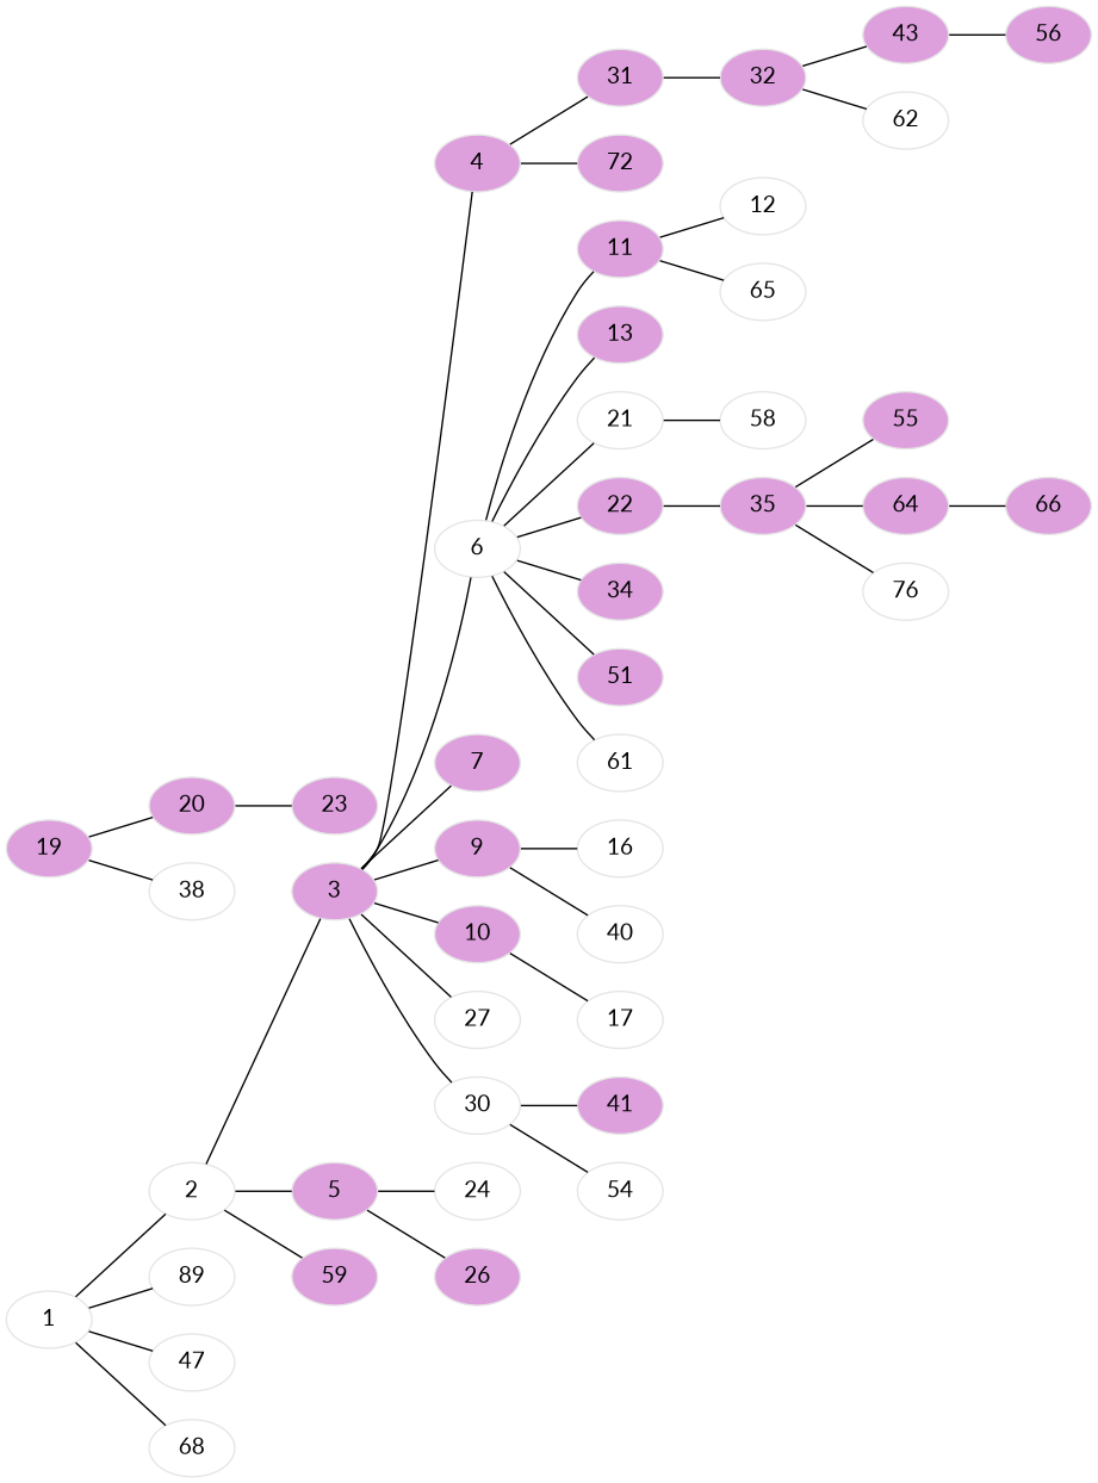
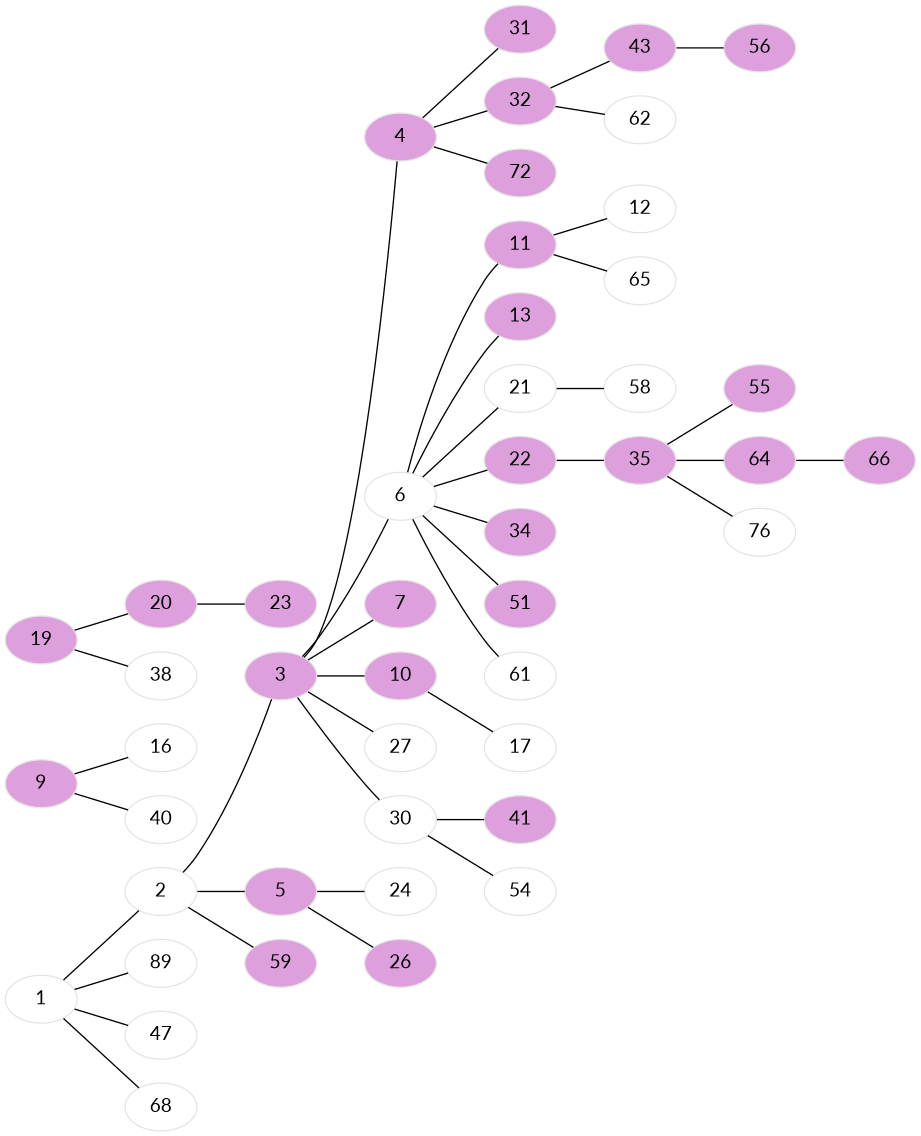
  graph {
    fontname=Lato
    rankdir=LR
    node [color=gray90 fillcolor=plum fontname=Lato style=filled]
    edge [fontname=Lato]
    1 [fillcolor=white super="+48"]
    2 [fillcolor=white]
    n3 [fillcolor=white label=89 super="+69"]
    47 [fillcolor=white super="+71"]
    68 [fillcolor=white]
    3 [super="+15"]
    5 [super="+29"]
    59
    4 [super="+18"]
    6 [fillcolor=white super="+8"]
    7
    9 [super="+28"]
    10
    27 [fillcolor=white super="+46"]
    30 [fillcolor=white super="+37"]
    24 [fillcolor=white super="+67"]
    26 [super="+44"]
    31
    32 [super="+33"]
    72
    11 [super="+50"]
    13 [super="+14"]
    21 [fillcolor=white super="+49"]
    22 [super="+57"]
    34
    51
    61 [fillcolor=white]
    16 [fillcolor=white super="+63"]
    40 [fillcolor=white]
    17 [fillcolor=white super="+52"]
    41
    54 [fillcolor=white super="+73"]
    19 [super="+53"]
    20 [super="+36"]
    38 [fillcolor=white]
    43 [super="+45"]
    62 [fillcolor=white]
    12 [fillcolor=white super="+42"]
    65 [fillcolor=white]
    58 [fillcolor=white]
    35 [super="+60"]
    23
    55
    64 [super="+74"]
    76 [fillcolor=white]
    56 [super="+70"]
    66
    1 -- 2
    1 -- n3
    1 -- 47
    1 -- 68
    2 -- 3
    2 -- 5
    2 -- 59
    3 -- 4
    3 -- 6
    3 -- 7
-   3 -- 9
    3 -- 10
    3 -- 27
    3 -- 30
    5 -- 24
    5 -- 26
    4 -- 31
-   31 -- 32
+   4 -- 32
    4 -- 72
    6 -- 11
    6 -- 13
    6 -- 21
    6 -- 22
    6 -- 34
    6 -- 51
    6 -- 61
    9 -- 16
    9 -- 40
    10 -- 17
    30 -- 41
    30 -- 54
    32 -- 43
    32 -- 62
    11 -- 12
    11 -- 65
    21 -- 58
    22 -- 35
    19 -- 20
    19 -- 38
    20 -- 23
    43 -- 56
    35 -- 55
    35 -- 64
    35 -- 76
    64 -- 66
  }
